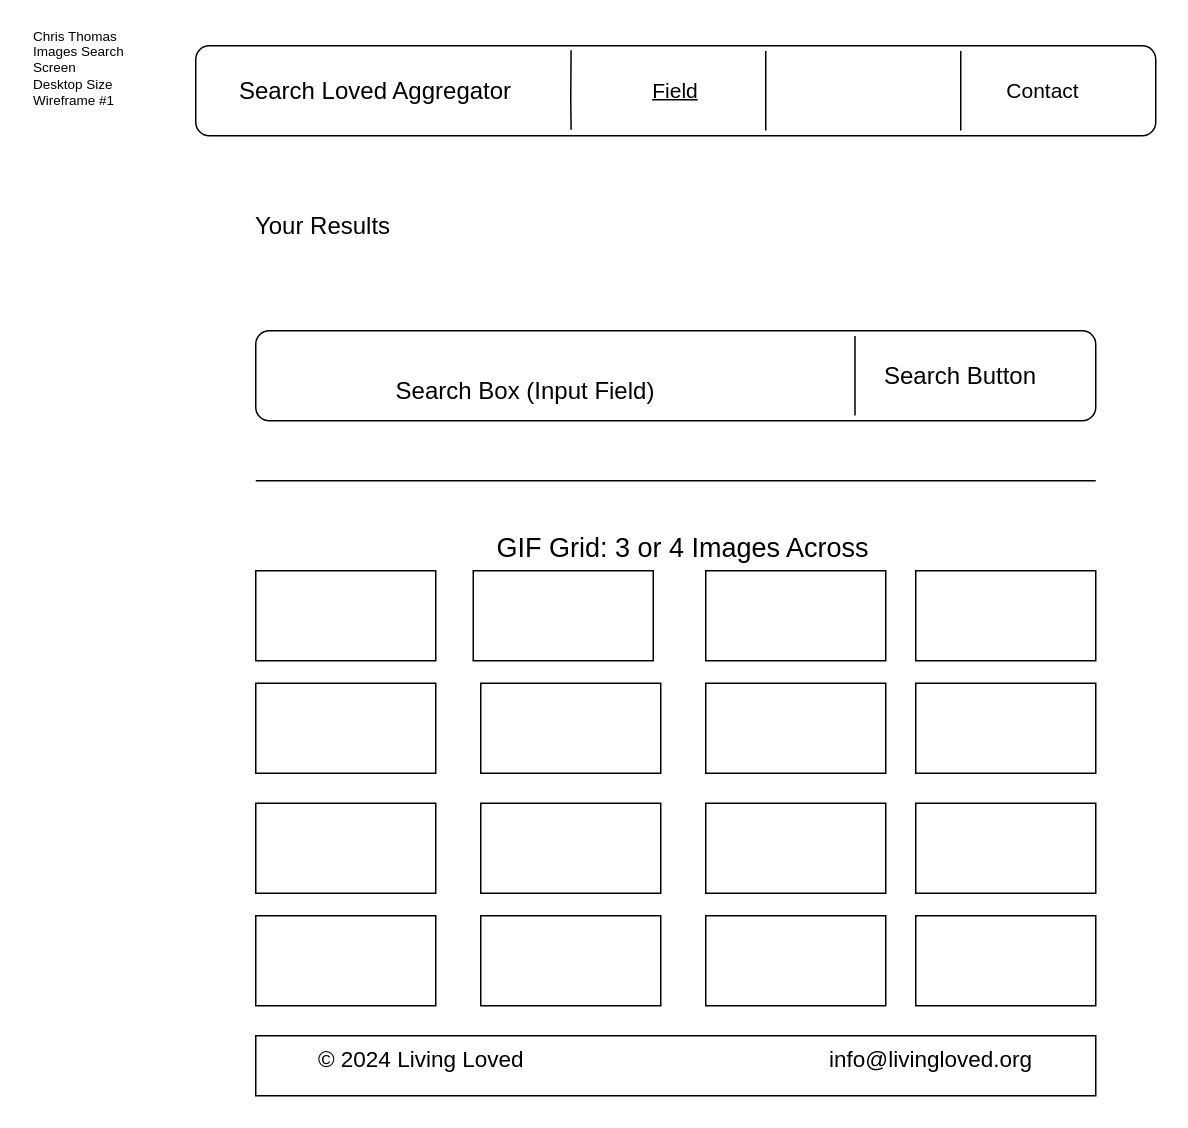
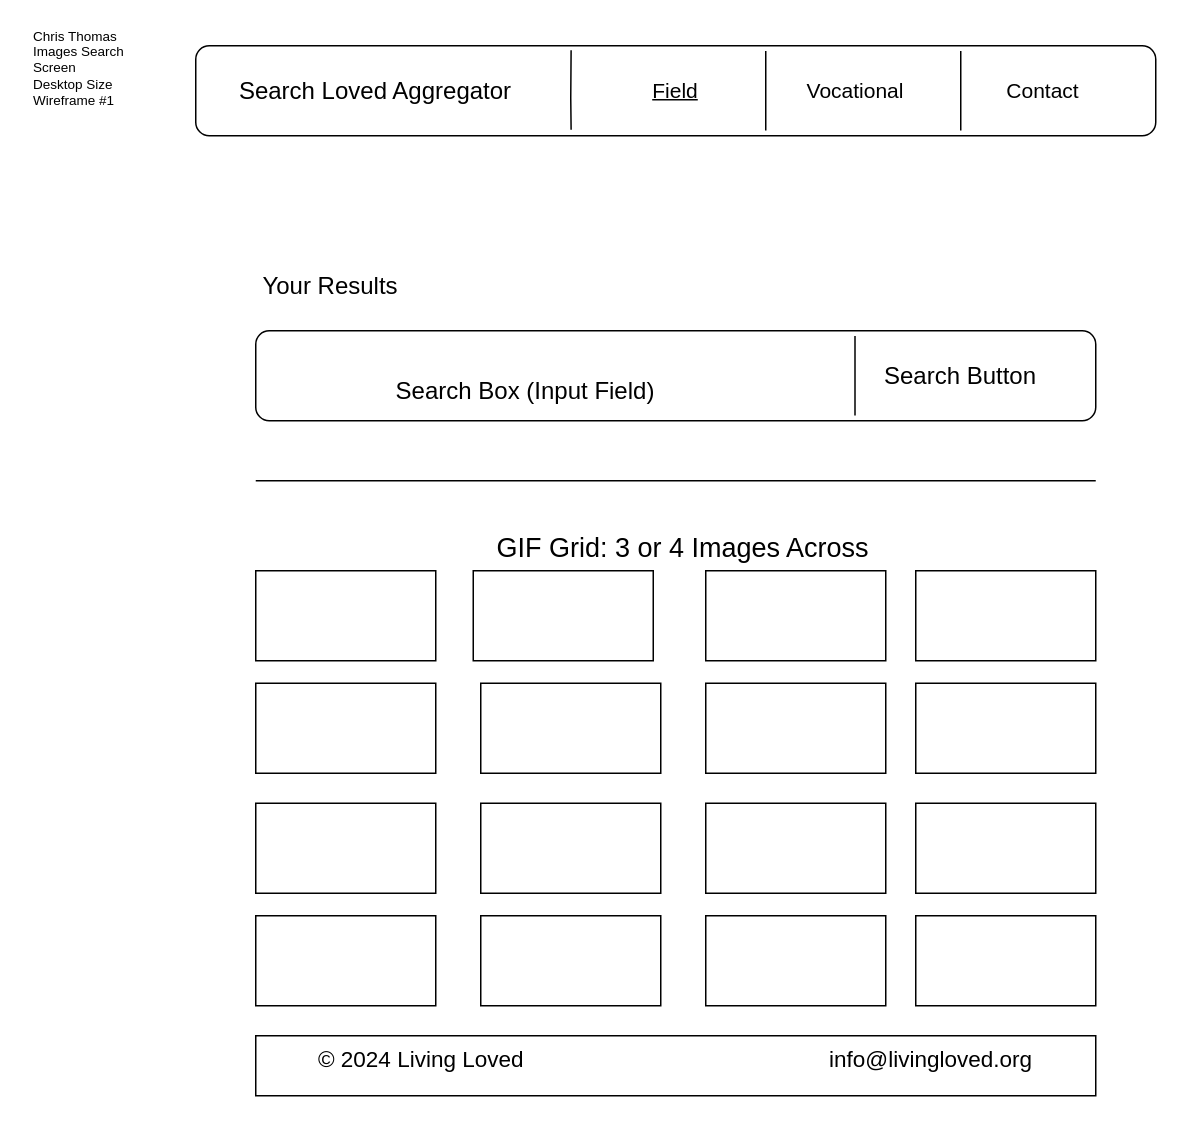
  <mxCell id="0" />
  <mxCell id="1" parent="0" />
  <mxCell id="2" value="Chris Thomas&lt;div&gt;Images Search Screen&lt;/div&gt;&lt;div&gt;Desktop Size&lt;/div&gt;&lt;div&gt;Wireframe #1&lt;/div&gt;" style="text;html=1;align=left;verticalAlign=middle;whiteSpace=wrap;rounded=0;fontSize=9;" parent="1" vertex="1"><mxGeometry x="20" y="20" width="90" height="50" as="geometry" /></mxCell>
  <mxCell id="3" value="" style="rounded=1;whiteSpace=wrap;html=1;" parent="1" vertex="1"><mxGeometry x="130" y="30" width="640" height="60" as="geometry" /></mxCell>
+ <mxCell id="4" value="Vocational" style="text;html=1;align=center;verticalAlign=middle;whiteSpace=wrap;rounded=0;fontSize=14;fontStyle=0" parent="1" vertex="1"><mxGeometry x="530" y="45" width="80" height="30" as="geometry" /></mxCell>
  <mxCell id="5" value="Field" style="text;html=1;align=center;verticalAlign=middle;whiteSpace=wrap;rounded=0;fontSize=14;fontStyle=4" parent="1" vertex="1"><mxGeometry x="405" y="45" width="90" height="30" as="geometry" /></mxCell>
  <mxCell id="6" value="Search Loved Aggregator" style="text;html=1;align=center;verticalAlign=middle;whiteSpace=wrap;rounded=0;fontSize=16;" parent="1" vertex="1"><mxGeometry x="150" y="45" width="200" height="30" as="geometry" /></mxCell>
  <mxCell id="7" value="Contact" style="text;html=1;align=center;verticalAlign=middle;whiteSpace=wrap;rounded=0;fontSize=14;" parent="1" vertex="1"><mxGeometry x="650" y="45" width="90" height="30" as="geometry" /></mxCell>
- <mxCell id="8" value="Your Results" style="text;html=1;align=center;verticalAlign=middle;whiteSpace=wrap;rounded=0;fontSize=16;" parent="1" vertex="1"><mxGeometry x="155" y="120" width="120" height="60" as="geometry" /></mxCell>
+ <mxCell id="8" value="Your Results" style="text;html=1;align=center;verticalAlign=middle;whiteSpace=wrap;rounded=0;fontSize=16;" parent="1" vertex="1"><mxGeometry x="160" y="160" width="120" height="60" as="geometry" /></mxCell>
  <mxCell id="9" value="" style="rounded=1;whiteSpace=wrap;html=1;" parent="1" vertex="1"><mxGeometry x="170" y="220" width="560" height="60" as="geometry" /></mxCell>
  <mxCell id="10" value="" style="endArrow=none;html=1;rounded=0;entryX=0.391;entryY=0.05;entryDx=0;entryDy=0;entryPerimeter=0;exitX=0.391;exitY=0.933;exitDx=0;exitDy=0;exitPerimeter=0;" parent="1" source="3" target="3" edge="1"><mxGeometry width="50" height="50" relative="1" as="geometry"><mxPoint x="360" y="85" as="sourcePoint" /><mxPoint x="410" y="35" as="targetPoint" /><Array as="points"><mxPoint x="380" y="65" /></Array></mxGeometry></mxCell>
  <mxCell id="11" value="" style="endArrow=none;html=1;rounded=0;entryX=0.391;entryY=0.05;entryDx=0;entryDy=0;entryPerimeter=0;exitX=0.391;exitY=0.933;exitDx=0;exitDy=0;exitPerimeter=0;" parent="1" edge="1"><mxGeometry width="50" height="50" relative="1" as="geometry"><mxPoint x="510" y="86.5" as="sourcePoint" /><mxPoint x="510" y="33.5" as="targetPoint" /><Array as="points"><mxPoint x="510" y="65.5" /></Array></mxGeometry></mxCell>
  <mxCell id="12" value="" style="endArrow=none;html=1;rounded=0;exitX=0.391;exitY=0.933;exitDx=0;exitDy=0;exitPerimeter=0;" parent="1" edge="1"><mxGeometry width="50" height="50" relative="1" as="geometry"><mxPoint x="640" y="86.5" as="sourcePoint" /><mxPoint x="640" y="33.5" as="targetPoint" /><Array as="points"><mxPoint x="640" y="63.5" /></Array></mxGeometry></mxCell>
  <mxCell id="13" value="&lt;font style=&quot;font-size: 16px;&quot;&gt;Search Button&lt;/font&gt;" style="text;html=1;align=center;verticalAlign=middle;whiteSpace=wrap;rounded=0;" parent="1" vertex="1"><mxGeometry x="560" y="235" width="160" height="30" as="geometry" /></mxCell>
  <mxCell id="14" value="Search Box (Input Field)" style="text;html=1;align=center;verticalAlign=middle;whiteSpace=wrap;rounded=0;fontSize=16;" parent="1" vertex="1"><mxGeometry x="220" y="245" width="260" height="30" as="geometry" /></mxCell>
  <mxCell id="15" value="" style="endArrow=none;html=1;rounded=0;entryX=0.391;entryY=0.05;entryDx=0;entryDy=0;entryPerimeter=0;exitX=0.391;exitY=0.933;exitDx=0;exitDy=0;exitPerimeter=0;" parent="1" edge="1"><mxGeometry width="50" height="50" relative="1" as="geometry"><mxPoint x="569.5" y="276.5" as="sourcePoint" /><mxPoint x="569.5" y="223.5" as="targetPoint" /><Array as="points"><mxPoint x="569.5" y="255.5" /></Array></mxGeometry></mxCell>
  <mxCell id="16" value="" style="endArrow=none;html=1;rounded=0;" parent="1" edge="1"><mxGeometry width="50" height="50" relative="1" as="geometry"><mxPoint x="170" y="320" as="sourcePoint" /><mxPoint x="730" y="320" as="targetPoint" /></mxGeometry></mxCell>
  <mxCell id="17" value="" style="rounded=0;whiteSpace=wrap;html=1;" parent="1" vertex="1"><mxGeometry x="315" y="380" width="120" height="60" as="geometry" /></mxCell>
  <mxCell id="18" value="" style="rounded=0;whiteSpace=wrap;html=1;" parent="1" vertex="1"><mxGeometry x="470" y="380" width="120" height="60" as="geometry" /></mxCell>
  <mxCell id="19" value="" style="rounded=0;whiteSpace=wrap;html=1;" parent="1" vertex="1"><mxGeometry x="470" y="455" width="120" height="60" as="geometry" /></mxCell>
  <mxCell id="20" value="" style="rounded=0;whiteSpace=wrap;html=1;" parent="1" vertex="1"><mxGeometry x="470" y="535" width="120" height="60" as="geometry" /></mxCell>
  <mxCell id="21" value="" style="rounded=0;whiteSpace=wrap;html=1;" parent="1" vertex="1"><mxGeometry x="470" y="610" width="120" height="60" as="geometry" /></mxCell>
  <mxCell id="22" value="" style="rounded=0;whiteSpace=wrap;html=1;" parent="1" vertex="1"><mxGeometry x="610" y="380" width="120" height="60" as="geometry" /></mxCell>
  <mxCell id="23" value="" style="rounded=0;whiteSpace=wrap;html=1;" parent="1" vertex="1"><mxGeometry x="610" y="455" width="120" height="60" as="geometry" /></mxCell>
  <mxCell id="24" value="" style="rounded=0;whiteSpace=wrap;html=1;" parent="1" vertex="1"><mxGeometry x="610" y="535" width="120" height="60" as="geometry" /></mxCell>
  <mxCell id="25" value="" style="rounded=0;whiteSpace=wrap;html=1;" parent="1" vertex="1"><mxGeometry x="610" y="610" width="120" height="60" as="geometry" /></mxCell>
  <mxCell id="26" value="" style="rounded=0;whiteSpace=wrap;html=1;" parent="1" vertex="1"><mxGeometry x="320" y="455" width="120" height="60" as="geometry" /></mxCell>
  <mxCell id="27" value="" style="rounded=0;whiteSpace=wrap;html=1;" parent="1" vertex="1"><mxGeometry x="320" y="535" width="120" height="60" as="geometry" /></mxCell>
  <mxCell id="28" value="" style="rounded=0;whiteSpace=wrap;html=1;" parent="1" vertex="1"><mxGeometry x="320" y="610" width="120" height="60" as="geometry" /></mxCell>
  <mxCell id="29" value="" style="rounded=0;whiteSpace=wrap;html=1;" parent="1" vertex="1"><mxGeometry x="170" y="610" width="120" height="60" as="geometry" /></mxCell>
  <mxCell id="30" value="" style="rounded=0;whiteSpace=wrap;html=1;" parent="1" vertex="1"><mxGeometry x="170" y="535" width="120" height="60" as="geometry" /></mxCell>
  <mxCell id="31" value="" style="rounded=0;whiteSpace=wrap;html=1;" parent="1" vertex="1"><mxGeometry x="170" y="455" width="120" height="60" as="geometry" /></mxCell>
  <mxCell id="32" value="" style="rounded=0;whiteSpace=wrap;html=1;" parent="1" vertex="1"><mxGeometry x="170" y="380" width="120" height="60" as="geometry" /></mxCell>
  <mxCell id="33" value="GIF Grid: 3 or 4 Images Across" style="text;html=1;align=center;verticalAlign=middle;whiteSpace=wrap;rounded=0;fontSize=18;" parent="1" vertex="1"><mxGeometry x="180" y="340" width="550" height="50" as="geometry" /></mxCell>
  <mxCell id="34" value="" style="rounded=0;whiteSpace=wrap;html=1;align=left;" parent="1" vertex="1"><mxGeometry x="170" y="690" width="560" height="40" as="geometry" /></mxCell>
  <mxCell id="35" value="© 2024 Living Loved" style="text;whiteSpace=wrap;html=1;fontSize=15;" parent="1" vertex="1"><mxGeometry x="210" y="690" width="250" height="40" as="geometry" /></mxCell>
  <mxCell id="36" value="info@livingloved.org" style="text;whiteSpace=wrap;html=1;fontSize=15;align=right;" parent="1" vertex="1"><mxGeometry x="440" y="690" width="250" height="40" as="geometry" /></mxCell>
